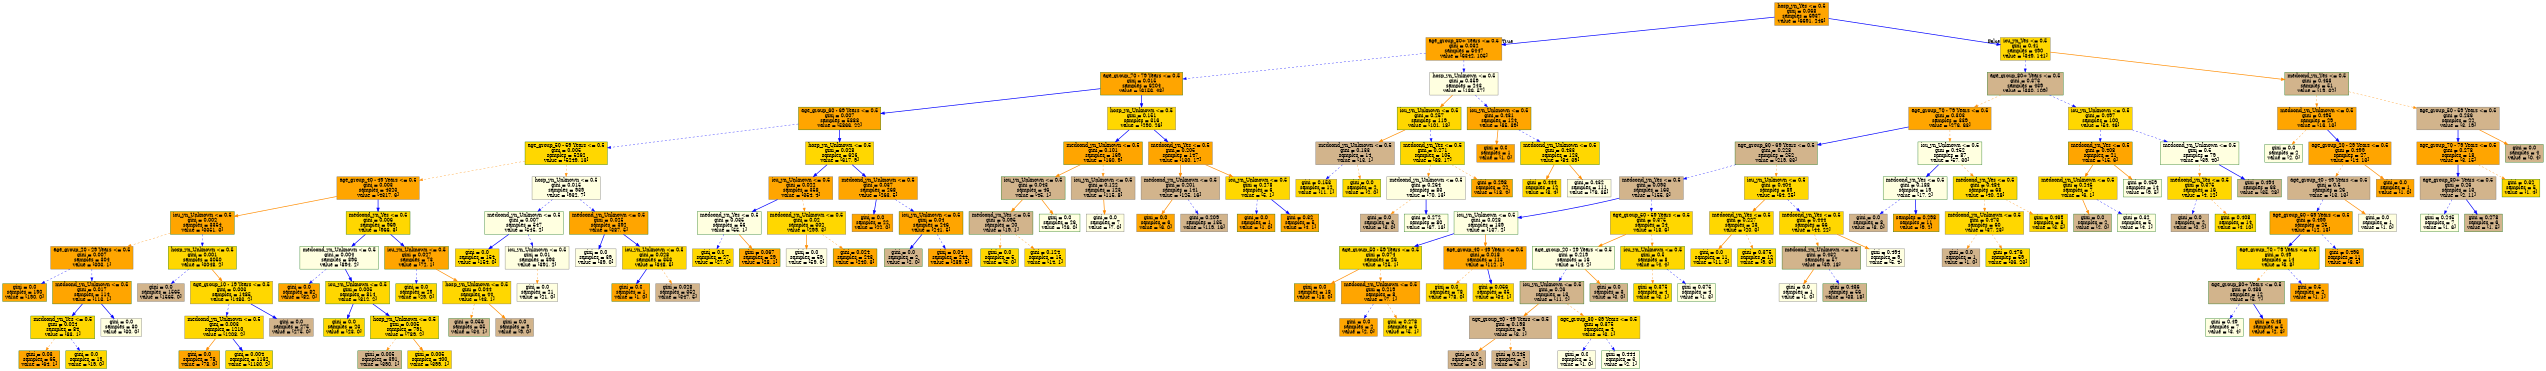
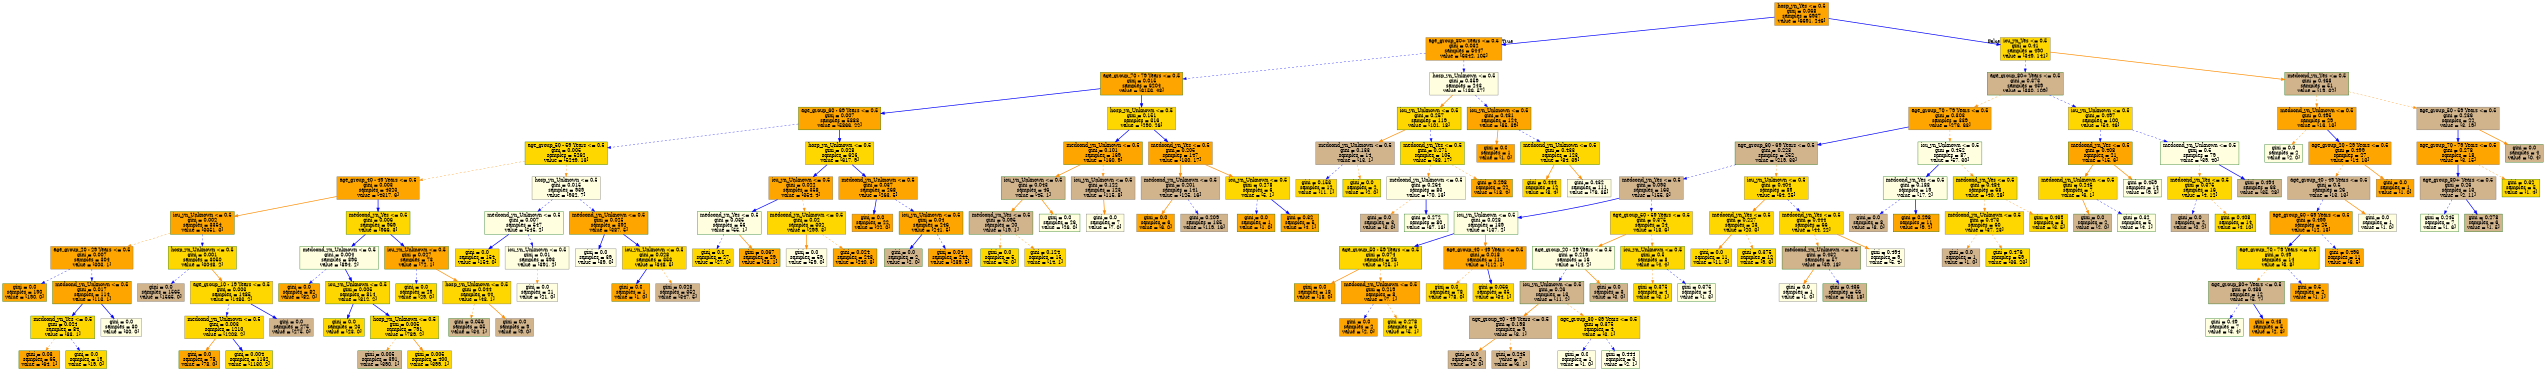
  digraph {
    node [color=gray40 fillcolor=gold shape=box style=filled]
    edge [color=blue style=dashed]
    n1 [fillcolor=orange label="hosp_yn_Yes <= 0.5\ngini = 0.068\nsamples = 6937\nvalue = [6691, 246]"]
    n2 [fillcolor=orange label="age_group_80+ Years <= 0.5\ngini = 0.032\nsamples = 6447\nvalue = [6342, 105]"]
    n3 [label="icu_yn_Yes <= 0.5\ngini = 0.41\nsamples = 490\nvalue = [349, 141]"]
    n4 [color=darkgreen fillcolor=orange label="age_group_70 - 79 Years <= 0.5\ngini = 0.015\nsamples = 6204\nvalue = [6156, 48]"]
    n5 [fillcolor=lightyellow label="hosp_yn_Unknown <= 0.5\ngini = 0.359\nsamples = 243\nvalue = [186, 57]"]
    n6 [color=darkgreen fillcolor=tan label="age_group_80+ Years <= 0.5\ngini = 0.373\nsamples = 439\nvalue = [330, 109]"]
    n7 [color=darkgreen fillcolor=tan label="medcond_yn_Yes <= 0.5\ngini = 0.468\nsamples = 51\nvalue = [19, 32]"]
    n8 [color=darkgreen fillcolor=orange label="age_group_60 - 69 Years <= 0.5\ngini = 0.007\nsamples = 5888\nvalue = [5866, 22]"]
    n9 [label="hosp_yn_Unknown <= 0.5\ngini = 0.151\nsamples = 316\nvalue = [290, 26]"]
    n10 [color=darkgreen label="icu_yn_Unknown <= 0.5\ngini = 0.257\nsamples = 119\nvalue = [101, 18]"]
    n11 [color=darkgreen fillcolor=orange label="icu_yn_Unknown <= 0.5\ngini = 0.431\nsamples = 124\nvalue = [85, 39]"]
    n12 [color=darkgreen label="age_group_50 - 59 Years <= 0.5\ngini = 0.005\nsamples = 5262\nvalue = [5249, 13]"]
    n13 [label="hosp_yn_Unknown <= 0.5\ngini = 0.028\nsamples = 626\nvalue = [617, 9]"]
    n14 [color=darkgreen fillcolor=orange label="medcond_yn_Unknown <= 0.5\ngini = 0.101\nsamples = 169\nvalue = [160, 9]"]
    n15 [fillcolor=orange label="medcond_yn_Yes <= 0.5\ngini = 0.205\nsamples = 147\nvalue = [130, 17]"]
    n16 [fillcolor=orange label="age_group_40 - 49 Years <= 0.5\ngini = 0.003\nsamples = 4323\nvalue = [4317, 6]"]
    n17 [fillcolor=lightyellow label="hosp_yn_Unknown <= 0.5\ngini = 0.015\nsamples = 939\nvalue = [932, 7]"]
    n18 [fillcolor=orange label="icu_yn_Unknown <= 0.5\ngini = 0.022\nsamples = 358\nvalue = [354, 4]"]
    n19 [fillcolor=orange label="medcond_yn_Unknown <= 0.5\ngini = 0.037\nsamples = 268\nvalue = [263, 5]"]
    n20 [color=darkgreen fillcolor=orange label="icu_yn_Unknown <= 0.5\ngini = 0.002\nsamples = 3354\nvalue = [3351, 3]"]
    n21 [color=darkgreen label="medcond_yn_Yes <= 0.5\ngini = 0.006\nsamples = 969\nvalue = [966, 3]"]
    n22 [color=darkgreen fillcolor=lightyellow label="medcond_yn_Unknown <= 0.5\ngini = 0.007\nsamples = 547\nvalue = [545, 2]"]
    n23 [color=darkgreen fillcolor=orange label="medcond_yn_Unknown <= 0.5\ngini = 0.025\nsamples = 392\nvalue = [387, 5]"]
    n24 [fillcolor=orange label="age_group_20 - 29 Years <= 0.5\ngini = 0.007\nsamples = 304\nvalue = [303, 1]"]
    n25 [color=darkgreen label="hosp_yn_Unknown <= 0.5\ngini = 0.001\nsamples = 3050\nvalue = [3048, 2]"]
    n26 [color=darkgreen fillcolor=lightyellow label="medcond_yn_Unknown <= 0.5\ngini = 0.004\nsamples = 896\nvalue = [894, 2]"]
    n27 [color=darkgreen fillcolor=orange label="icu_yn_Unknown <= 0.5\ngini = 0.027\nsamples = 73\nvalue = [72, 1]"]
    n28 [color=darkgreen fillcolor=orange label="gini = 0.0\nsamples = 190\nvalue = [190, 0]"]
    n29 [color=darkgreen fillcolor=orange label="medcond_yn_Unknown <= 0.5\ngini = 0.017\nsamples = 114\nvalue = [113, 1]"]
    n30 [fillcolor=tan label="gini = 0.0\nsamples = 1565\nvalue = [1565, 0]"]
    n31 [label="age_group_10 - 19 Years <= 0.5\ngini = 0.003\nsamples = 1485\nvalue = [1483, 2]"]
    n32 [color=darkgreen label="medcond_yn_Yes <= 0.5\ngini = 0.024\nsamples = 84\nvalue = [83, 1]"]
    n33 [fillcolor=lightyellow label="gini = 0.0\nsamples = 30\nvalue = [30, 0]"]
    n34 [color=darkgreen fillcolor=orange label="gini = 0.03\nsamples = 65\nvalue = [64, 1]"]
    n35 [color=darkgreen label="gini = 0.0\nsamples = 19\nvalue = [19, 0]"]
    n36 [label="medcond_yn_Unknown <= 0.5\ngini = 0.003\nsamples = 1210\nvalue = [1208, 2]"]
    n37 [fillcolor=tan label="gini = 0.0\nsamples = 275\nvalue = [275, 0]"]
    n38 [color=darkgreen fillcolor=orange label="gini = 0.0\nsamples = 78\nvalue = [78, 0]"]
    n39 [color=darkgreen label="gini = 0.004\nsamples = 1132\nvalue = [1130, 2]"]
    n40 [color=darkgreen fillcolor=orange label="gini = 0.0\nsamples = 82\nvalue = [82, 0]"]
    n41 [color=darkgreen label="icu_yn_Unknown <= 0.5\ngini = 0.005\nsamples = 814\nvalue = [812, 2]"]
    n42 [color=darkgreen label="gini = 0.0\nsamples = 29\nvalue = [29, 0]"]
    n43 [label="hosp_yn_Unknown <= 0.5\ngini = 0.044\nsamples = 44\nvalue = [43, 1]"]
    n44 [color=darkgreen label="gini = 0.0\nsamples = 23\nvalue = [23, 0]"]
    n45 [color=darkgreen label="hosp_yn_Unknown <= 0.5\ngini = 0.005\nsamples = 791\nvalue = [789, 2]"]
    n46 [color=darkgreen fillcolor=tan label="gini = 0.005\nsamples = 391\nvalue = [390, 1]"]
    n47 [label="gini = 0.005\nsamples = 400\nvalue = [399, 1]"]
    n48 [color=darkgreen fillcolor=tan label="gini = 0.056\nsamples = 35\nvalue = [34, 1]"]
    n49 [fillcolor=tan label="gini = 0.0\nsamples = 9\nvalue = [9, 0]"]
    n50 [label="gini = 0.0\nsamples = 154\nvalue = [154, 0]"]
    n51 [fillcolor=lightyellow label="icu_yn_Unknown <= 0.5\ngini = 0.01\nsamples = 393\nvalue = [391, 2]"]
    n52 [fillcolor=lightyellow label="gini = 0.0\nsamples = 39\nvalue = [39, 0]"]
    n53 [label="icu_yn_Unknown <= 0.5\ngini = 0.028\nsamples = 353\nvalue = [348, 5]"]
    n54 [fillcolor=lightyellow label="gini = 0.0\nsamples = 21\nvalue = [21, 0]"]
    n55 [color=darkgreen fillcolor=orange label="gini = 0.0\nsamples = 1\nvalue = [1, 0]"]
    n56 [fillcolor=tan label="gini = 0.028\nsamples = 352\nvalue = [347, 5]"]
    n57 [color=darkgreen fillcolor=lightyellow label="medcond_yn_Yes <= 0.5\ngini = 0.035\nsamples = 56\nvalue = [55, 1]"]
    n58 [label="medcond_yn_Unknown <= 0.5\ngini = 0.02\nsamples = 302\nvalue = [299, 3]"]
    n59 [fillcolor=orange label="gini = 0.0\nsamples = 22\nvalue = [22, 0]"]
    n60 [color=darkgreen fillcolor=orange label="icu_yn_Unknown <= 0.5\ngini = 0.04\nsamples = 246\nvalue = [241, 5]"]
    n61 [label="gini = 0.0\nsamples = 27\nvalue = [27, 0]"]
    n62 [color=darkgreen fillcolor=orange label="gini = 0.067\nsamples = 29\nvalue = [28, 1]"]
    n63 [fillcolor=lightyellow label="gini = 0.0\nsamples = 59\nvalue = [59, 0]"]
    n64 [color=darkgreen fillcolor=orange label="gini = 0.024\nsamples = 243\nvalue = [240, 3]"]
    n65 [color=darkgreen fillcolor=tan label="gini = 0.0\nsamples = 2\nvalue = [2, 0]"]
    n66 [fillcolor=orange label="gini = 0.04\nsamples = 244\nvalue = [239, 5]"]
    n67 [color=darkgreen fillcolor=tan label="icu_yn_Unknown <= 0.5\ngini = 0.043\nsamples = 46\nvalue = [45, 1]"]
    n68 [fillcolor=tan label="icu_yn_Unknown <= 0.5\ngini = 0.122\nsamples = 123\nvalue = [115, 8]"]
    n69 [fillcolor=tan label="medcond_yn_Unknown <= 0.5\ngini = 0.201\nsamples = 141\nvalue = [125, 16]"]
    n70 [label="icu_yn_Unknown <= 0.5\ngini = 0.278\nsamples = 6\nvalue = [5, 1]"]
    n71 [color=darkgreen fillcolor=tan label="medcond_yn_Yes <= 0.5\ngini = 0.095\nsamples = 20\nvalue = [19, 1]"]
    n72 [color=darkgreen fillcolor=lightyellow label="gini = 0.0\nsamples = 26\nvalue = [26, 0]"]
    n73 [fillcolor=lightyellow label="gini = 0.0\nsamples = 7\nvalue = [7, 0]"]
    n74 [color=darkgreen label="gini = 0.0\nsamples = 5\nvalue = [5, 0]"]
    n75 [label="gini = 0.124\nsamples = 15\nvalue = [14, 1]"]
    n76 [fillcolor=orange label="gini = 0.0\nsamples = 6\nvalue = [6, 0]"]
    n77 [fillcolor=tan label="gini = 0.209\nsamples = 135\nvalue = [119, 16]"]
    n78 [color=darkgreen fillcolor=orange label="gini = 0.0\nsamples = 1\nvalue = [1, 0]"]
    n79 [color=darkgreen fillcolor=orange label="gini = 0.32\nsamples = 5\nvalue = [4, 1]"]
    n80 [fillcolor=tan label="medcond_yn_Unknown <= 0.5\ngini = 0.133\nsamples = 14\nvalue = [13, 1]"]
    n81 [color=darkgreen label="medcond_yn_Yes <= 0.5\ngini = 0.271\nsamples = 105\nvalue = [88, 17]"]
    n82 [fillcolor=orange label="gini = 0.0\nsamples = 1\nvalue = [1, 0]"]
    n83 [color=darkgreen label="medcond_yn_Unknown <= 0.5\ngini = 0.433\nsamples = 123\nvalue = [84, 39]"]
    n84 [label="gini = 0.153\nsamples = 12\nvalue = [11, 1]"]
    n85 [color=darkgreen label="gini = 0.0\nsamples = 2\nvalue = [2, 0]"]
    n86 [fillcolor=lightyellow label="medcond_yn_Unknown <= 0.5\ngini = 0.264\nsamples = 83\nvalue = [70, 13]"]
    n87 [color=darkgreen fillcolor=orange label="gini = 0.298\nsamples = 22\nvalue = [18, 4]"]
    n88 [fillcolor=tan label="gini = 0.0\nsamples = 3\nvalue = [3, 0]"]
    n89 [color=darkgreen fillcolor=lightyellow label="gini = 0.272\nsamples = 80\nvalue = [67, 13]"]
    n90 [label="gini = 0.444\nsamples = 12\nvalue = [8, 4]"]
    n91 [fillcolor=lightyellow label="gini = 0.432\nsamples = 111\nvalue = [76, 35]"]
    n92 [fillcolor=orange label="age_group_70 - 79 Years <= 0.5\ngini = 0.303\nsamples = 339\nvalue = [276, 63]"]
    n93 [label="icu_yn_Unknown <= 0.5\ngini = 0.497\nsamples = 100\nvalue = [54, 46]"]
    n94 [fillcolor=orange label="medcond_yn_Unknown <= 0.5\ngini = 0.495\nsamples = 29\nvalue = [16, 13]"]
    n95 [fillcolor=tan label="age_group_50 - 59 Years <= 0.5\ngini = 0.236\nsamples = 22\nvalue = [3, 19]"]
    n96 [color=darkgreen fillcolor=tan label="age_group_60 - 69 Years <= 0.5\ngini = 0.228\nsamples = 252\nvalue = [219, 33]"]
    n97 [color=darkgreen fillcolor=lightyellow label="icu_yn_Unknown <= 0.5\ngini = 0.452\nsamples = 87\nvalue = [57, 30]"]
    n98 [color=darkgreen fillcolor=orange label="medcond_yn_Yes <= 0.5\ngini = 0.408\nsamples = 21\nvalue = [15, 6]"]
    n99 [color=darkgreen fillcolor=lightyellow label="medcond_yn_Unknown <= 0.5\ngini = 0.5\nsamples = 79\nvalue = [39, 40]"]
    n100 [fillcolor=tan label="medcond_yn_Yes <= 0.5\ngini = 0.093\nsamples = 163\nvalue = [155, 8]"]
    n101 [label="icu_yn_Unknown <= 0.5\ngini = 0.404\nsamples = 89\nvalue = [64, 25]"]
    n102 [color=darkgreen fillcolor=lightyellow label="medcond_yn_Yes <= 0.5\ngini = 0.188\nsamples = 19\nvalue = [17, 2]"]
    n103 [color=darkgreen label="medcond_yn_Yes <= 0.5\ngini = 0.484\nsamples = 68\nvalue = [40, 28]"]
    n104 [color=darkgreen fillcolor=lightyellow label="icu_yn_Unknown <= 0.5\ngini = 0.028\nsamples = 139\nvalue = [137, 2]"]
    n105 [label="age_group_50 - 59 Years <= 0.5\ngini = 0.375\nsamples = 24\nvalue = [18, 6]"]
    n106 [label="medcond_yn_Yes <= 0.5\ngini = 0.227\nsamples = 23\nvalue = [20, 3]"]
    n107 [label="medcond_yn_Yes <= 0.5\ngini = 0.444\nsamples = 66\nvalue = [44, 22]"]
    n108 [color=darkgreen label="age_group_50 - 59 Years <= 0.5\ngini = 0.074\nsamples = 26\nvalue = [25, 1]"]
    n109 [fillcolor=orange label="age_group_40 - 49 Years <= 0.5\ngini = 0.018\nsamples = 113\nvalue = [112, 1]"]
    n110 [color=darkgreen fillcolor=lightyellow label="age_group_20 - 29 Years <= 0.5\ngini = 0.219\nsamples = 16\nvalue = [14, 2]"]
    n111 [color=darkgreen label="icu_yn_Unknown <= 0.5\ngini = 0.5\nsamples = 8\nvalue = [4, 4]"]
    n112 [color=darkgreen fillcolor=orange label="gini = 0.0\nsamples = 18\nvalue = [18, 0]"]
    n113 [fillcolor=orange label="medcond_yn_Unknown <= 0.5\ngini = 0.219\nsamples = 8\nvalue = [7, 1]"]
    n114 [label="gini = 0.0\nsamples = 78\nvalue = [78, 0]"]
    n115 [label="gini = 0.056\nsamples = 35\nvalue = [34, 1]"]
    n116 [fillcolor=orange label="gini = 0.0\nsamples = 2\nvalue = [2, 0]"]
    n117 [label="gini = 0.278\nsamples = 6\nvalue = [5, 1]"]
    n118 [color=darkgreen fillcolor=tan label="icu_yn_Unknown <= 0.5\ngini = 0.26\nsamples = 13\nvalue = [11, 2]"]
    n119 [color=darkgreen fillcolor=tan label="gini = 0.0\nsamples = 3\nvalue = [3, 0]"]
    n120 [color=darkgreen label="gini = 0.375\nsamples = 4\nvalue = [3, 1]"]
    n121 [color=darkgreen fillcolor=lightyellow label="gini = 0.375\nsamples = 4\nvalue = [1, 3]"]
    n122 [fillcolor=tan label="age_group_40 - 49 Years <= 0.5\ngini = 0.198\nsamples = 9\nvalue = [8, 1]"]
    n123 [label="age_group_30 - 39 Years <= 0.5\ngini = 0.375\nsamples = 4\nvalue = [3, 1]"]
    n124 [fillcolor=tan label="gini = 0.0\nsamples = 2\nvalue = [2, 0]"]
-   n125 [fillcolor=tan label="gini = 0.245\nsamples = 7\nvalue = [6, 1]"]
+   n125 [fillcolor=tan label="gini = 0.245\nvalue = 7\nvalue = [6, 1]"]
    n126 [fillcolor=lightyellow label="gini = 0.0\nsamples = 1\nvalue = [1, 0]"]
    n127 [color=darkgreen fillcolor=lightyellow label="gini = 0.444\nsamples = 3\nvalue = [2, 1]"]
    n128 [label="gini = 0.0\nsamples = 11\nvalue = [11, 0]"]
    n129 [color=darkgreen label="gini = 0.375\nsamples = 12\nvalue = [9, 3]"]
    n130 [color=darkgreen fillcolor=tan label="medcond_yn_Unknown <= 0.5\ngini = 0.432\nsamples = 57\nvalue = [39, 18]"]
    n131 [fillcolor=lightyellow label="gini = 0.494\nsamples = 9\nvalue = [5, 4]"]
    n132 [fillcolor=lightyellow label="gini = 0.0\nsamples = 1\nvalue = [1, 0]"]
    n133 [color=darkgreen fillcolor=tan label="gini = 0.436\nsamples = 56\nvalue = [38, 18]"]
    n134 [fillcolor=tan label="gini = 0.0\nsamples = 8\nvalue = [8, 0]"]
-   n135 [color=darkgreen fillcolor=orange label="samples = 0.298\nsamples = 11\nvalue = [9, 2]"]
+   n135 [color=darkgreen fillcolor=orange label="gini = 0.298\nsamples = 11\nvalue = [9, 2]"]
    n136 [label="medcond_yn_Unknown <= 0.5\ngini = 0.473\nsamples = 60\nvalue = [37, 23]"]
    n137 [label="gini = 0.469\nsamples = 8\nvalue = [3, 5]"]
    n138 [fillcolor=tan label="gini = 0.0\nsamples = 1\nvalue = [1, 0]"]
    n139 [color=darkgreen label="gini = 0.476\nsamples = 59\nvalue = [36, 23]"]
    n140 [label="medcond_yn_Unknown <= 0.5\ngini = 0.245\nsamples = 7\nvalue = [6, 1]"]
    n141 [color=darkgreen fillcolor=lightyellow label="gini = 0.459\nsamples = 14\nvalue = [9, 5]"]
    n142 [label="medcond_yn_Yes <= 0.5\ngini = 0.375\nsamples = 16\nvalue = [4, 12]"]
    n143 [color=darkgreen fillcolor=tan label="gini = 0.494\nsamples = 63\nvalue = [35, 28]"]
    n144 [color=darkgreen fillcolor=tan label="gini = 0.0\nsamples = 2\nvalue = [2, 0]"]
    n145 [color=darkgreen fillcolor=lightyellow label="gini = 0.32\nsamples = 5\nvalue = [4, 1]"]
    n146 [fillcolor=tan label="gini = 0.0\nsamples = 2\nvalue = [0, 2]"]
    n147 [color=darkgreen label="gini = 0.408\nsamples = 14\nvalue = [4, 10]"]
    n148 [color=darkgreen fillcolor=lightyellow label="gini = 0.0\nsamples = 2\nvalue = [2, 0]"]
    n149 [fillcolor=orange label="age_group_20 - 29 Years <= 0.5\ngini = 0.499\nsamples = 27\nvalue = [14, 13]"]
    n150 [fillcolor=orange label="age_group_70 - 79 Years <= 0.5\ngini = 0.278\nsamples = 18\nvalue = [3, 15]"]
    n151 [color=darkgreen fillcolor=tan label="gini = 0.0\nsamples = 4\nvalue = [0, 4]"]
    n152 [fillcolor=tan label="age_group_40 - 49 Years <= 0.5\ngini = 0.5\nsamples = 26\nvalue = [13, 13]"]
    n153 [fillcolor=orange label="gini = 0.0\nsamples = 1\nvalue = [1, 0]"]
    n154 [color=darkgreen fillcolor=orange label="age_group_60 - 69 Years <= 0.5\ngini = 0.499\nsamples = 25\nvalue = [12, 13]"]
    n155 [fillcolor=lightyellow label="gini = 0.0\nsamples = 1\nvalue = [1, 0]"]
    n156 [color=darkgreen label="age_group_70 - 79 Years <= 0.5\ngini = 0.49\nsamples = 14\nvalue = [6, 8]"]
    n157 [color=darkgreen fillcolor=orange label="gini = 0.496\nsamples = 11\nvalue = [6, 5]"]
    n158 [color=darkgreen fillcolor=tan label="age_group_80+ Years <= 0.5\ngini = 0.486\nsamples = 12\nvalue = [5, 7]"]
    n159 [fillcolor=orange label="gini = 0.5\nsamples = 2\nvalue = [1, 1]"]
    n160 [color=darkgreen fillcolor=lightyellow label="gini = 0.49\nsamples = 7\nvalue = [3, 4]"]
    n161 [fillcolor=orange label="gini = 0.48\nsamples = 5\nvalue = [2, 3]"]
    n162 [fillcolor=tan label="age_group_80+ Years <= 0.5\ngini = 0.26\nsamples = 13\nvalue = [2, 11]"]
    n163 [color=darkgreen label="gini = 0.32\nsamples = 5\nvalue = [1, 4]"]
    n164 [color=darkgreen fillcolor=lightyellow label="gini = 0.245\nsamples = 7\nvalue = [1, 6]"]
    n165 [color=darkgreen fillcolor=tan label="gini = 0.278\nsamples = 6\nvalue = [1, 5]"]
    n1 -> n2 [headlabel=True labelangle=45 labeldistance=2.5 style=bold]
    n1 -> n3 [headlabel=False labelangle=-45 labeldistance=2.5 style=bold]
    n2 -> n4
    n2 -> n5
    n3 -> n6
    n3 -> n7 [color=darkorange style=bold]
    n4 -> n8 [style=bold]
    n4 -> n9 [style=bold]
    n5 -> n10 [color=darkorange style=bold]
    n5 -> n11
    n6 -> n92 [color=darkorange]
    n6 -> n93
    n7 -> n94 [color=darkorange]
    n7 -> n95 [color=darkorange]
    n8 -> n12
    n8 -> n13 [style=bold]
    n9 -> n14 [style=bold]
    n9 -> n15 [style=bold]
    n10 -> n80 [color=darkorange style=bold]
    n10 -> n81
    n11 -> n82 [color=darkorange style=bold]
    n11 -> n83
    n12 -> n16 [color=darkorange]
    n12 -> n17 [color=darkorange]
    n13 -> n18 [style=bold]
    n13 -> n19 [style=bold]
    n14 -> n67 [color=darkorange style=bold]
    n14 -> n68 [color=darkorange]
    n15 -> n69 [color=darkorange style=bold]
    n15 -> n70 [color=darkorange style=bold]
    n16 -> n20 [color=darkorange style=bold]
    n16 -> n21 [style=bold]
    n17 -> n22
    n17 -> n23
    n18 -> n57 [style=bold]
    n18 -> n58 [color=darkorange]
    n19 -> n59 [style=bold]
    n19 -> n60
    n20 -> n24 [color=darkorange]
    n20 -> n25
    n21 -> n26 [style=bold]
    n21 -> n27 [style=bold]
    n22 -> n50 [style=bold]
    n22 -> n51
    n23 -> n52 [style=bold]
    n23 -> n53 [style=bold]
    n24 -> n28
    n24 -> n29
    n25 -> n30
    n25 -> n31 [color=darkorange style=bold]
    n26 -> n40
    n26 -> n41 [style=bold]
    n27 -> n42
    n27 -> n43 [color=darkorange style=bold]
    n29 -> n32 [style=bold]
    n29 -> n33 [style=bold]
    n31 -> n36
    n31 -> n37 [style=bold]
    n32 -> n34 [color=darkorange]
    n32 -> n35
    n36 -> n38 [color=darkorange style=bold]
    n36 -> n39 [style=bold]
    n41 -> n44 [style=bold]
    n41 -> n45 [style=bold]
    n43 -> n48 [color=darkorange]
    n43 -> n49 [color=darkorange style=bold]
    n45 -> n46 [color=darkorange]
    n45 -> n47 [color=darkorange style=bold]
    n51 -> n54 [color=darkorange]
    n53 -> n55 [style=bold]
    n53 -> n56 [color=darkorange]
    n57 -> n61
    n57 -> n62 [color=darkorange style=bold]
    n58 -> n63 [color=darkorange style=bold]
    n58 -> n64 [color=darkorange]
    n60 -> n65 [style=bold]
    n60 -> n66
    n67 -> n71 [color=darkorange style=bold]
    n67 -> n72 [color=darkorange style=bold]
    n68 -> n73 [color=darkorange style=bold]
    n69 -> n76 [color=darkorange style=bold]
    n69 -> n77
    n70 -> n78
    n70 -> n79 [style=bold]
    n71 -> n74 [color=darkorange]
    n71 -> n75 [color=darkorange]
    n80 -> n84
    n80 -> n85 [color=darkorange]
    n81 -> n86 [color=darkorange]
    n81 -> n87 [color=darkorange]
    n83 -> n90 [color=darkorange style=bold]
    n83 -> n91 [color=darkorange style=bold]
    n86 -> n88 [color=darkorange]
    n86 -> n89 [style=bold]
    n92 -> n96 [style=bold]
    n92 -> n97 [color=darkorange]
    n93 -> n98
    n93 -> n99
    n94 -> n148 [color=darkorange]
    n94 -> n149 [style=bold]
    n95 -> n150 [style=bold]
    n95 -> n151 [color=darkorange style=bold]
    n96 -> n100
    n96 -> n101 [color=darkorange]
    n97 -> n102 [style=bold]
    n97 -> n103 [color=darkorange]
    n98 -> n140 [color=darkorange style=bold]
    n98 -> n141 [color=darkorange style=bold]
    n99 -> n142 [color=darkorange]
    n99 -> n143 [style=bold]
    n100 -> n104 [style=bold]
    n100 -> n105
    n101 -> n106 [color=darkorange style=bold]
    n101 -> n107
    n102 -> n134
    n102 -> n135 [style=bold]
    n103 -> n136 [color=darkorange]
    n103 -> n137 [color=darkorange]
    n104 -> n108 [style=bold]
    n104 -> n109 [color=darkorange style=bold]
    n105 -> n110 [color=darkorange style=bold]
    n105 -> n111 [color=darkorange]
    n106 -> n128 [color=darkorange style=bold]
    n106 -> n129 [color=darkorange]
    n107 -> n130 [color=darkorange]
    n107 -> n131 [color=darkorange style=bold]
    n108 -> n112 [color=darkorange style=bold]
    n108 -> n113 [color=darkorange]
    n109 -> n114 [color=darkorange]
    n109 -> n115 [style=bold]
    n110 -> n118
    n110 -> n119 [color=darkorange style=bold]
    n111 -> n120 [color=darkorange]
    n111 -> n121
    n113 -> n116
    n113 -> n117 [color=darkorange]
    n118 -> n122 [color=darkorange style=bold]
    n118 -> n123 [color=darkorange]
    n122 -> n124 [color=darkorange style=bold]
    n122 -> n125 [color=darkorange]
    n123 -> n126
    n123 -> n127
    n130 -> n132 [color=darkorange style=bold]
    n130 -> n133
    n136 -> n138 [color=darkorange]
    n136 -> n139 [color=darkorange]
    n140 -> n144 [color=darkorange style=bold]
    n140 -> n145
    n142 -> n146
    n142 -> n147 [color=darkorange]
    n149 -> n152 [color=darkorange]
    n149 -> n153 [color=darkorange style=bold]
    n150 -> n162 [style=bold]
    n150 -> n163 [color=darkorange]
    n152 -> n154
    n152 -> n155 [color=darkorange style=bold]
    n154 -> n156 [style=bold]
    n154 -> n157
    n156 -> n158 [color=darkorange]
    n156 -> n159
    n158 -> n160
    n158 -> n161 [style=bold]
    n162 -> n164
    n162 -> n165 [style=bold]
  }
